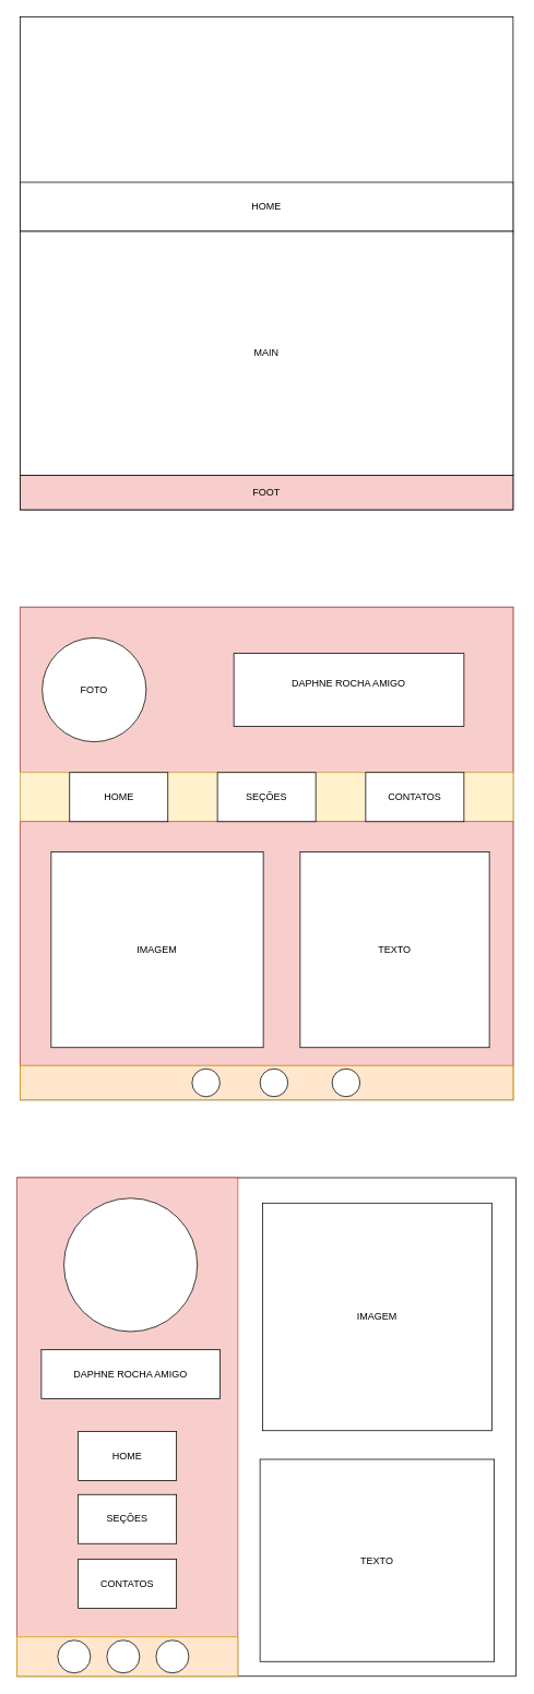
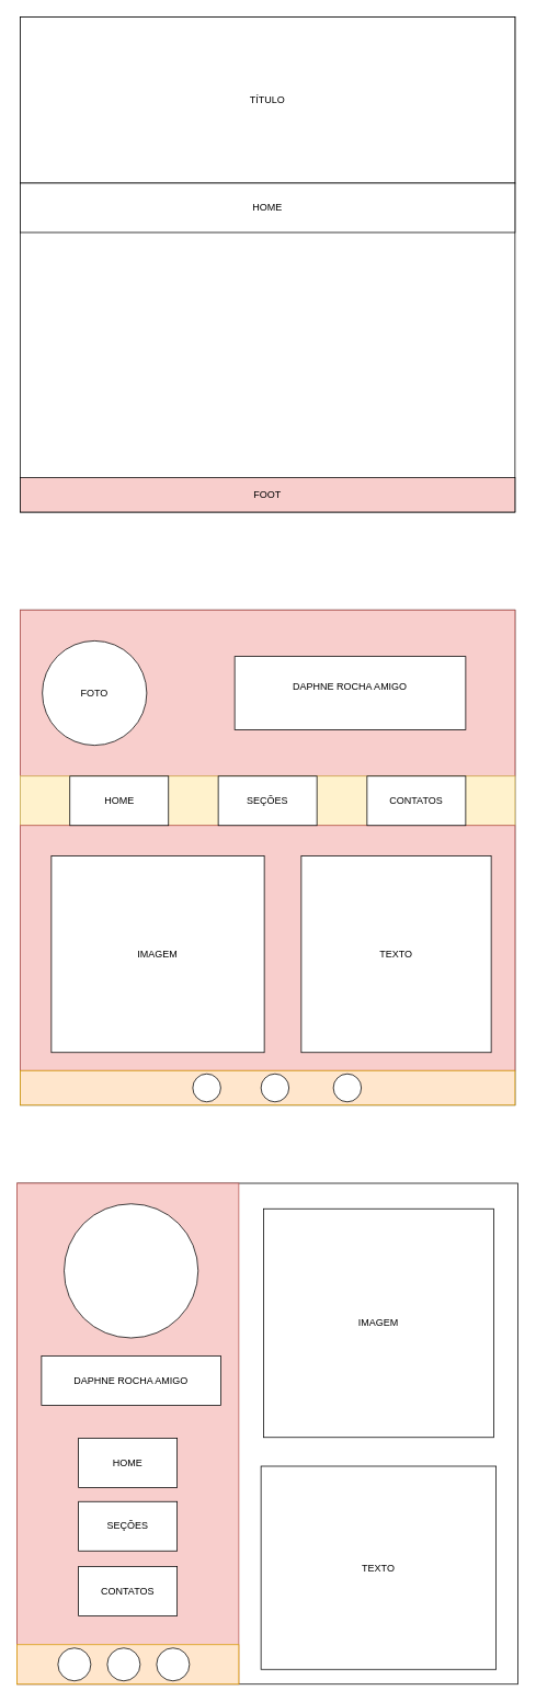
  <mxCell id="0" />
  <mxCell id="1" parent="0" />
  <mxCell id="2" value="" style="whiteSpace=wrap;html=1;aspect=fixed;" vertex="1" parent="1"><mxGeometry x="24" y="20" width="602" height="602" as="geometry" /></mxCell>
+ <mxCell id="3" value="TÍTULO" style="rounded=0;whiteSpace=wrap;html=1;" vertex="1" parent="1"><mxGeometry x="24" y="20" width="602" height="202" as="geometry" /></mxCell>
  <mxCell id="4" value="HOME" style="rounded=0;whiteSpace=wrap;html=1;" vertex="1" parent="1"><mxGeometry x="24" y="222" width="602" height="60" as="geometry" /></mxCell>
- <mxCell id="5" value="MAIN" style="rounded=0;whiteSpace=wrap;html=1;" vertex="1" parent="1"><mxGeometry x="24" y="282" width="602" height="298" as="geometry" /></mxCell>
  <mxCell id="6" value="FOOT" style="rounded=0;whiteSpace=wrap;html=1;fillColor=#f8cecc;" vertex="1" parent="1"><mxGeometry x="24" y="580" width="602" height="42" as="geometry" /></mxCell>
  <mxCell id="7" value="" style="whiteSpace=wrap;html=1;aspect=fixed;" vertex="1" parent="1"><mxGeometry x="24" y="741" width="602" height="602" as="geometry" /></mxCell>
  <mxCell id="8" value="" style="rounded=0;whiteSpace=wrap;html=1;fillColor=#f8cecc;strokeColor=#b85450;" vertex="1" parent="1"><mxGeometry x="24" y="741" width="602" height="202" as="geometry" /></mxCell>
  <mxCell id="9" value="HOME" style="rounded=0;whiteSpace=wrap;html=1;fillColor=#fff2cc;strokeColor=#d6b656;" vertex="1" parent="1"><mxGeometry x="24" y="943" width="602" height="60" as="geometry" /></mxCell>
  <mxCell id="10" value="" style="rounded=0;whiteSpace=wrap;html=1;fillColor=#f8cecc;strokeColor=#b85450;" vertex="1" parent="1"><mxGeometry x="24" y="1003" width="602" height="298" as="geometry" /></mxCell>
  <mxCell id="11" value="" style="rounded=0;whiteSpace=wrap;html=1;fillColor=#ffe6cc;strokeColor=#d79b00;" vertex="1" parent="1"><mxGeometry x="24" y="1301" width="602" height="42" as="geometry" /></mxCell>
  <mxCell id="12" value="FOTO" style="ellipse;whiteSpace=wrap;html=1;aspect=fixed;" vertex="1" parent="1"><mxGeometry x="51" y="778.5" width="127" height="127" as="geometry" /></mxCell>
  <mxCell id="13" value="&#10;&lt;span style=&quot;color: rgb(0, 0, 0); font-family: Helvetica; font-size: 12px; font-style: normal; font-variant-ligatures: normal; font-variant-caps: normal; font-weight: 400; letter-spacing: normal; orphans: 2; text-align: center; text-indent: 0px; text-transform: none; widows: 2; word-spacing: 0px; -webkit-text-stroke-width: 0px; white-space: normal; background-color: rgb(255, 255, 255); text-decoration-thickness: initial; text-decoration-style: initial; text-decoration-color: initial; display: inline !important; float: none;&quot;&gt;DAPHNE ROCHA AMIGO&lt;/span&gt;&#10;&#10;" style="rounded=0;whiteSpace=wrap;html=1;" vertex="1" parent="1"><mxGeometry x="285" y="797.5" width="281" height="89" as="geometry" /></mxCell>
  <mxCell id="14" value="HOME" style="rounded=0;whiteSpace=wrap;html=1;" vertex="1" parent="1"><mxGeometry x="84.5" y="943" width="120" height="60" as="geometry" /></mxCell>
  <mxCell id="15" value="SEÇÕES" style="rounded=0;whiteSpace=wrap;html=1;" vertex="1" parent="1"><mxGeometry x="265" y="943" width="120" height="60" as="geometry" /></mxCell>
  <mxCell id="16" value="CONTATOS" style="rounded=0;whiteSpace=wrap;html=1;" vertex="1" parent="1"><mxGeometry x="446" y="943" width="120" height="60" as="geometry" /></mxCell>
  <mxCell id="17" value="IMAGEM" style="rounded=0;whiteSpace=wrap;html=1;" vertex="1" parent="1"><mxGeometry x="62" y="1040" width="259" height="239" as="geometry" /></mxCell>
  <mxCell id="18" value="TEXTO" style="rounded=0;whiteSpace=wrap;html=1;" vertex="1" parent="1"><mxGeometry x="366" y="1040" width="231" height="239" as="geometry" /></mxCell>
  <mxCell id="19" value="" style="ellipse;whiteSpace=wrap;html=1;aspect=fixed;" vertex="1" parent="1"><mxGeometry x="234" y="1305" width="34" height="34" as="geometry" /></mxCell>
  <mxCell id="20" value="" style="ellipse;whiteSpace=wrap;html=1;aspect=fixed;" vertex="1" parent="1"><mxGeometry x="317" y="1305" width="34" height="34" as="geometry" /></mxCell>
  <mxCell id="21" value="" style="ellipse;whiteSpace=wrap;html=1;aspect=fixed;" vertex="1" parent="1"><mxGeometry x="405" y="1305" width="34" height="34" as="geometry" /></mxCell>
  <mxCell id="22" value="" style="whiteSpace=wrap;html=1;aspect=fixed;" vertex="1" parent="1"><mxGeometry x="20.5" y="1438" width="609" height="609" as="geometry" /></mxCell>
  <mxCell id="23" value="" style="rounded=0;whiteSpace=wrap;html=1;fillColor=#f8cecc;strokeColor=#b85450;" vertex="1" parent="1"><mxGeometry x="20" y="1438" width="270" height="609" as="geometry" /></mxCell>
  <mxCell id="24" value="" style="ellipse;whiteSpace=wrap;html=1;aspect=fixed;" vertex="1" parent="1"><mxGeometry x="77.5" y="1463" width="163" height="163" as="geometry" /></mxCell>
  <mxCell id="25" value="DAPHNE ROCHA AMIGO" style="rounded=0;whiteSpace=wrap;html=1;" vertex="1" parent="1"><mxGeometry x="50" y="1648" width="218" height="60" as="geometry" /></mxCell>
  <mxCell id="26" value="HOME" style="rounded=0;whiteSpace=wrap;html=1;" vertex="1" parent="1"><mxGeometry x="95" y="1748" width="120" height="60" as="geometry" /></mxCell>
  <mxCell id="27" value="SEÇÕES" style="rounded=0;whiteSpace=wrap;html=1;" vertex="1" parent="1"><mxGeometry x="95" y="1825" width="120" height="60" as="geometry" /></mxCell>
  <mxCell id="28" value="CONTATOS" style="rounded=0;whiteSpace=wrap;html=1;" vertex="1" parent="1"><mxGeometry x="95" y="1904" width="120" height="60" as="geometry" /></mxCell>
  <mxCell id="29" value="IMAGEM" style="rounded=0;whiteSpace=wrap;html=1;" vertex="1" parent="1"><mxGeometry x="320" y="1469" width="280" height="278" as="geometry" /></mxCell>
  <mxCell id="30" value="TEXTO" style="rounded=0;whiteSpace=wrap;html=1;" vertex="1" parent="1"><mxGeometry x="317" y="1782" width="286" height="247" as="geometry" /></mxCell>
  <mxCell id="31" value="" style="rounded=0;whiteSpace=wrap;html=1;fillColor=#ffe6cc;strokeColor=#d79b00;" vertex="1" parent="1"><mxGeometry x="20" y="1999" width="270" height="48" as="geometry" /></mxCell>
  <mxCell id="32" value="" style="ellipse;whiteSpace=wrap;html=1;aspect=fixed;" vertex="1" parent="1"><mxGeometry x="70" y="2003" width="40" height="40" as="geometry" /></mxCell>
  <mxCell id="33" value="" style="ellipse;whiteSpace=wrap;html=1;aspect=fixed;" vertex="1" parent="1"><mxGeometry x="130" y="2003" width="40" height="40" as="geometry" /></mxCell>
  <mxCell id="34" value="" style="ellipse;whiteSpace=wrap;html=1;aspect=fixed;" vertex="1" parent="1"><mxGeometry x="190" y="2003" width="40" height="40" as="geometry" /></mxCell>
